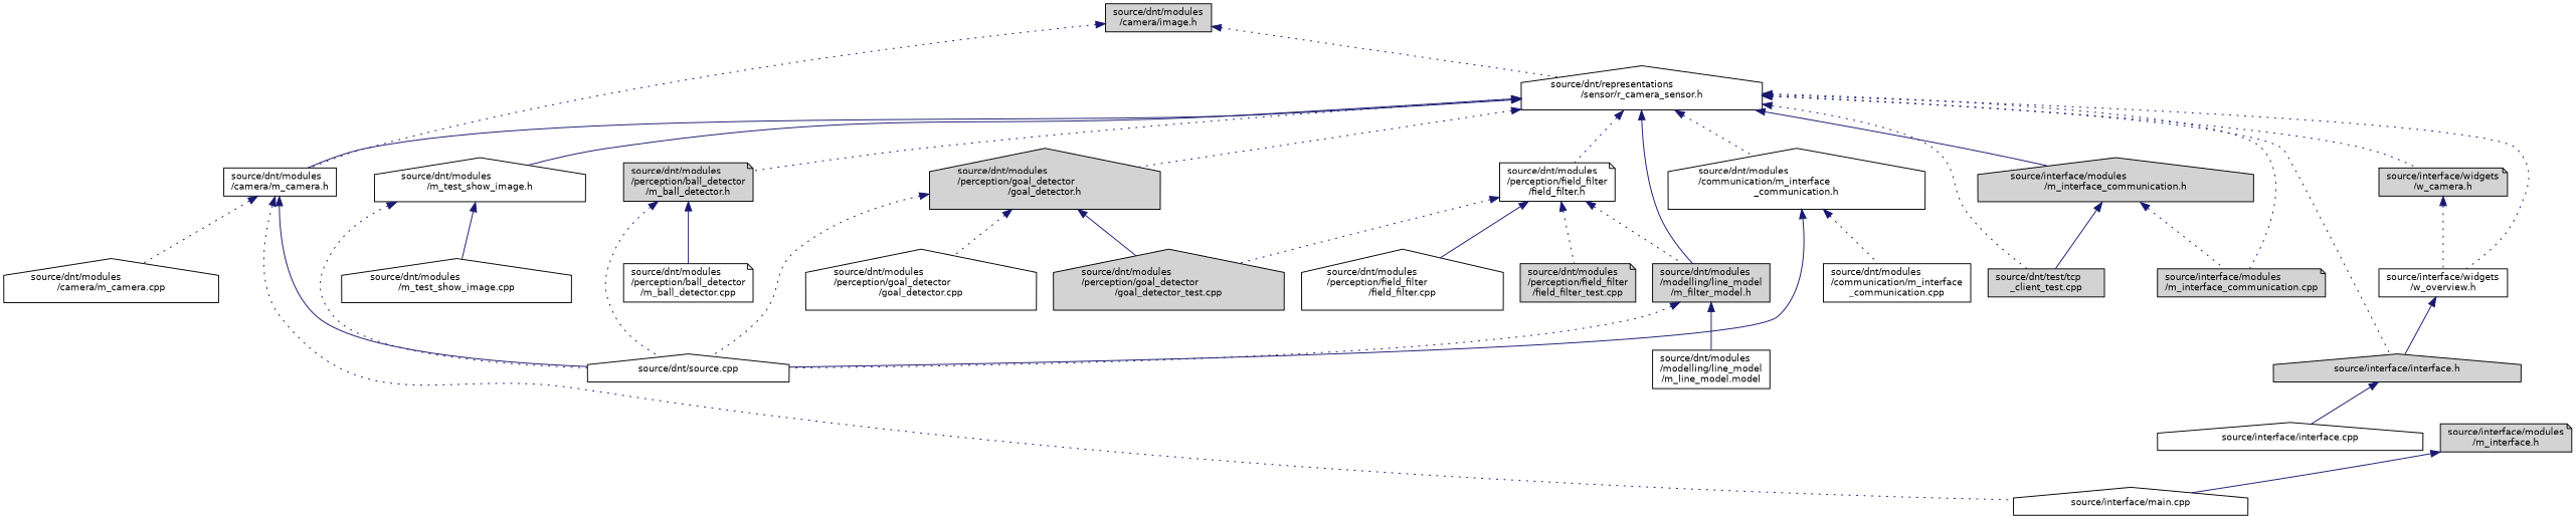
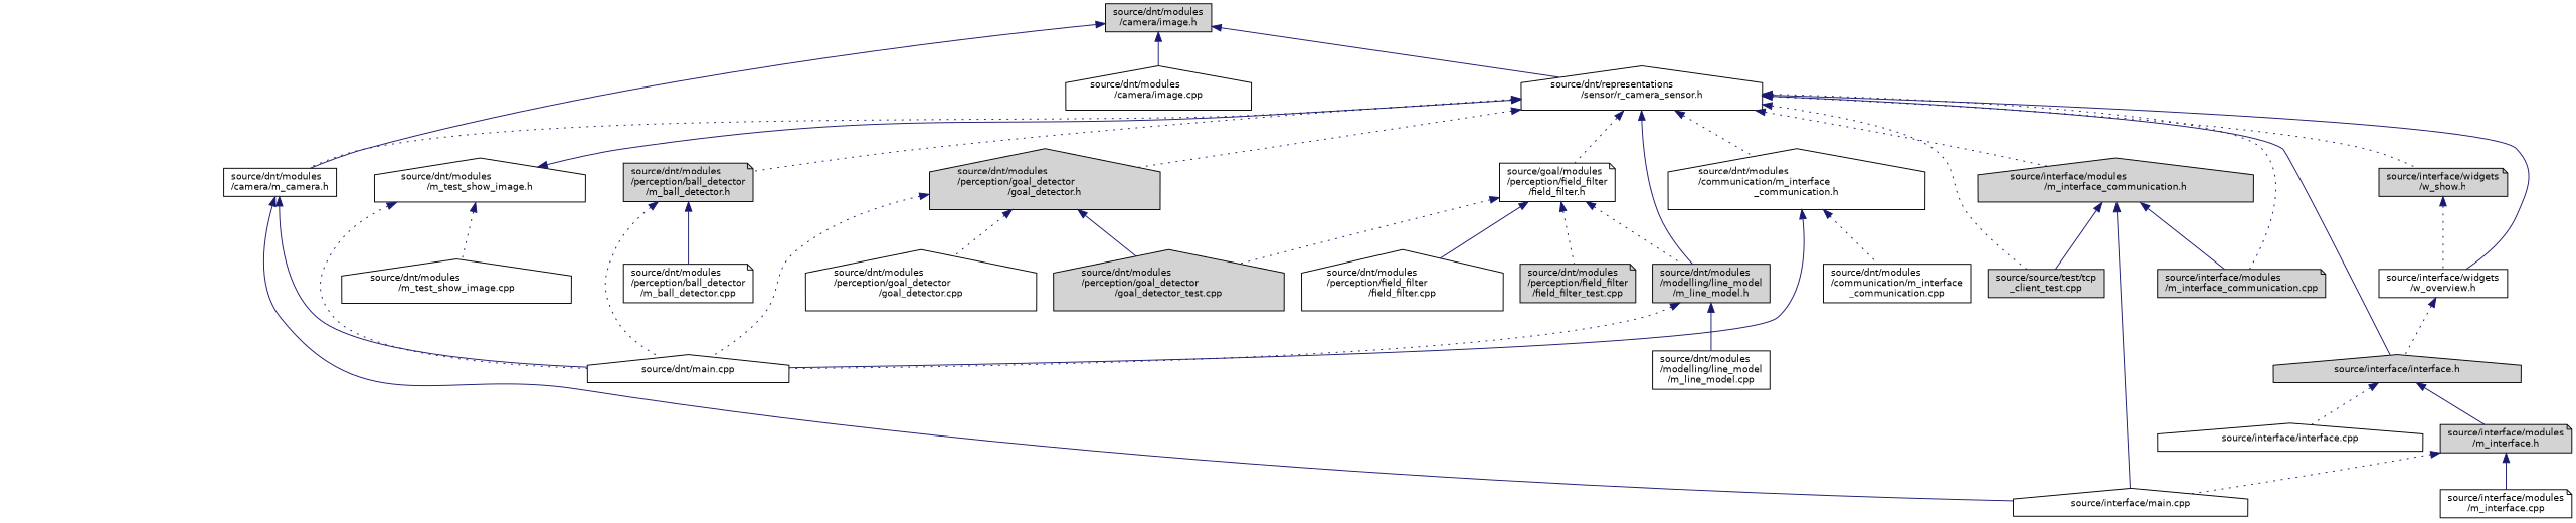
  digraph {
    node [color=black fillcolor=white fontname=Helvetica fontsize=10 shape=house style=filled]
    edge [color=midnightblue dir=back fontname=Helvetica fontsize=10 labelfontname=Helvetica labelfontsize=10 style=dotted]
    n1 [fillcolor=lightgrey fontcolor=black height=0.2 label="source/dnt/modules\l/camera/image.h" shape=box width=0.4]
    n2 [height=0.2 label="source/dnt/modules\l/camera/m_camera.h" shape=box width=0.4]
+   n3 [height=0.2 label="source/dnt/modules\l/camera/image.cpp" width=0.4]
    n4 [height=0.2 label="source/dnt/representations\l/sensor/r_camera_sensor.h" width=0.4]
-   n5 [height=0.2 label="source/dnt/source.cpp" width=0.4]
-   n6 [height=0.2 label="source/dnt/modules\l/camera/m_camera.cpp" width=0.4]
+   n5 [height=0.2 label="source/dnt/main.cpp" width=0.4]
    n7 [height=0.2 label="source/interface/main.cpp" width=0.4]
    n8 [height=0.2 label="source/dnt/modules\l/communication/m_interface\l_communication.h" width=0.4]
    n9 [height=0.2 label="source/dnt/modules\l/m_test_show_image.h" width=0.4]
-   n10 [fillcolor=lightgrey height=0.2 label="source/dnt/modules\l/modelling/line_model\l/m_filter_model.h" shape=box width=0.4]
+   n10 [fillcolor=lightgrey height=0.2 label="source/dnt/modules\l/modelling/line_model\l/m_line_model.h" shape=box width=0.4]
    n11 [fillcolor=lightgrey height=0.2 label="source/dnt/modules\l/perception/ball_detector\l/m_ball_detector.h" shape=note width=0.4]
-   n12 [height=0.2 label="source/dnt/modules\l/perception/field_filter\l/field_filter.h" shape=note width=0.4]
+   n12 [height=0.2 label="source/goal/modules\l/perception/field_filter\l/field_filter.h" shape=note width=0.4]
    n13 [fillcolor=lightgrey height=0.2 label="source/dnt/modules\l/perception/goal_detector\l/goal_detector.h" width=0.4]
-   n14 [fillcolor=lightgrey height=0.2 label="source/dnt/test/tcp\l_client_test.cpp" shape=box width=0.4]
+   n14 [fillcolor=lightgrey height=0.2 label="source/source/test/tcp\l_client_test.cpp" shape=box width=0.4]
    n15 [fillcolor=lightgrey height=0.2 label="source/interface/interface.h" width=0.4]
    n16 [height=0.2 label="source/interface/widgets\l/w_overview.h" shape=box width=0.4]
-   n17 [fillcolor=lightgrey height=0.2 label="source/interface/widgets\l/w_camera.h" shape=note width=0.4]
+   n17 [fillcolor=lightgrey height=0.2 label="source/interface/widgets\l/w_show.h" shape=note width=0.4]
    n18 [fillcolor=lightgrey height=0.2 label="source/interface/modules\l/m_interface_communication.h" width=0.4]
    n19 [fillcolor=lightgrey height=0.2 label="source/interface/modules\l/m_interface_communication.cpp" shape=note width=0.4]
    n20 [height=0.2 label="source/dnt/modules\l/communication/m_interface\l_communication.cpp" shape=box width=0.4]
    n21 [height=0.2 label="source/dnt/modules\l/m_test_show_image.cpp" width=0.4]
-   n22 [height=0.2 label="source/dnt/modules\l/modelling/line_model\l/m_line_model.model" shape=box width=0.4]
+   n22 [height=0.2 label="source/dnt/modules\l/modelling/line_model\l/m_line_model.cpp" shape=box width=0.4]
    n23 [height=0.2 label="source/dnt/modules\l/perception/ball_detector\l/m_ball_detector.cpp" shape=note width=0.4]
    n24 [height=0.2 label="source/dnt/modules\l/perception/field_filter\l/field_filter.cpp" width=0.4]
    n25 [fillcolor=lightgrey height=0.2 label="source/dnt/modules\l/perception/field_filter\l/field_filter_test.cpp" shape=note width=0.4]
    n26 [fillcolor=lightgrey height=0.2 label="source/dnt/modules\l/perception/goal_detector\l/goal_detector_test.cpp" width=0.4]
    n27 [height=0.2 label="source/dnt/modules\l/perception/goal_detector\l/goal_detector.cpp" width=0.4]
    n28 [fillcolor=lightgrey height=0.2 label="source/interface/modules\l/m_interface.h" shape=note width=0.4]
    n29 [height=0.2 label="source/interface/interface.cpp" width=0.4]
-   n1 -> n2
-   n1 -> n4
+   n30 [height=0.2 label="source/interface/modules\l/m_interface.cpp" shape=note width=0.4]
+   n1 -> n2 [style=solid]
+   n1 -> n3 [style=solid]
+   n1 -> n4 [style=solid]
    n2 -> n5 [style=solid]
-   n2 -> n6
-   n2 -> n7
-   n4 -> n2 [style=solid]
+   n2 -> n7 [style=solid]
+   n4 -> n2
    n4 -> n8
-   n4 -> n9 [style=solid]
+   n9 -> n4 [style=solid]
    n4 -> n10 [style=solid]
    n4 -> n11
    n4 -> n12
    n4 -> n13
    n4 -> n14
-   n4 -> n15
-   n4 -> n16
+   n4 -> n15 [style=solid]
+   n4 -> n16 [style=solid]
    n4 -> n17
-   n4 -> n18 [style=solid]
+   n4 -> n18
    n4 -> n19
    n8 -> n5 [style=solid]
    n8 -> n20
    n9 -> n5
-   n9 -> n21 [style=solid]
+   n9 -> n21
    n10 -> n5
    n10 -> n22 [style=solid]
    n11 -> n5
    n11 -> n23 [style=solid]
    n12 -> n10
    n12 -> n24 [style=solid]
    n12 -> n25
    n12 -> n26
    n13 -> n5
    n13 -> n26 [style=solid]
    n13 -> n27
-   n15 -> n29 [style=solid]
-   n16 -> n15 [style=solid]
+   n15 -> n28 [style=solid]
+   n15 -> n29
+   n16 -> n15
    n17 -> n16
+   n18 -> n7 [style=solid]
    n18 -> n14 [style=solid]
-   n18 -> n19
-   n28 -> n7 [style=solid]
+   n18 -> n19 [style=solid]
+   n28 -> n7
+   n28 -> n30 [style=solid]
  }
